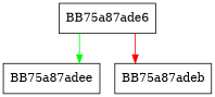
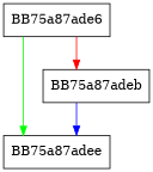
  digraph {
    splines=ortho
    node [shape=box]
    n1 [label=BB75a87ade6]
    BB75a87adee
    BB75a87adeb
    n1 -> BB75a87adee [color=green]
    n1 -> BB75a87adeb [color=red]
+   BB75a87adeb -> BB75a87adee [color=blue]
  }
